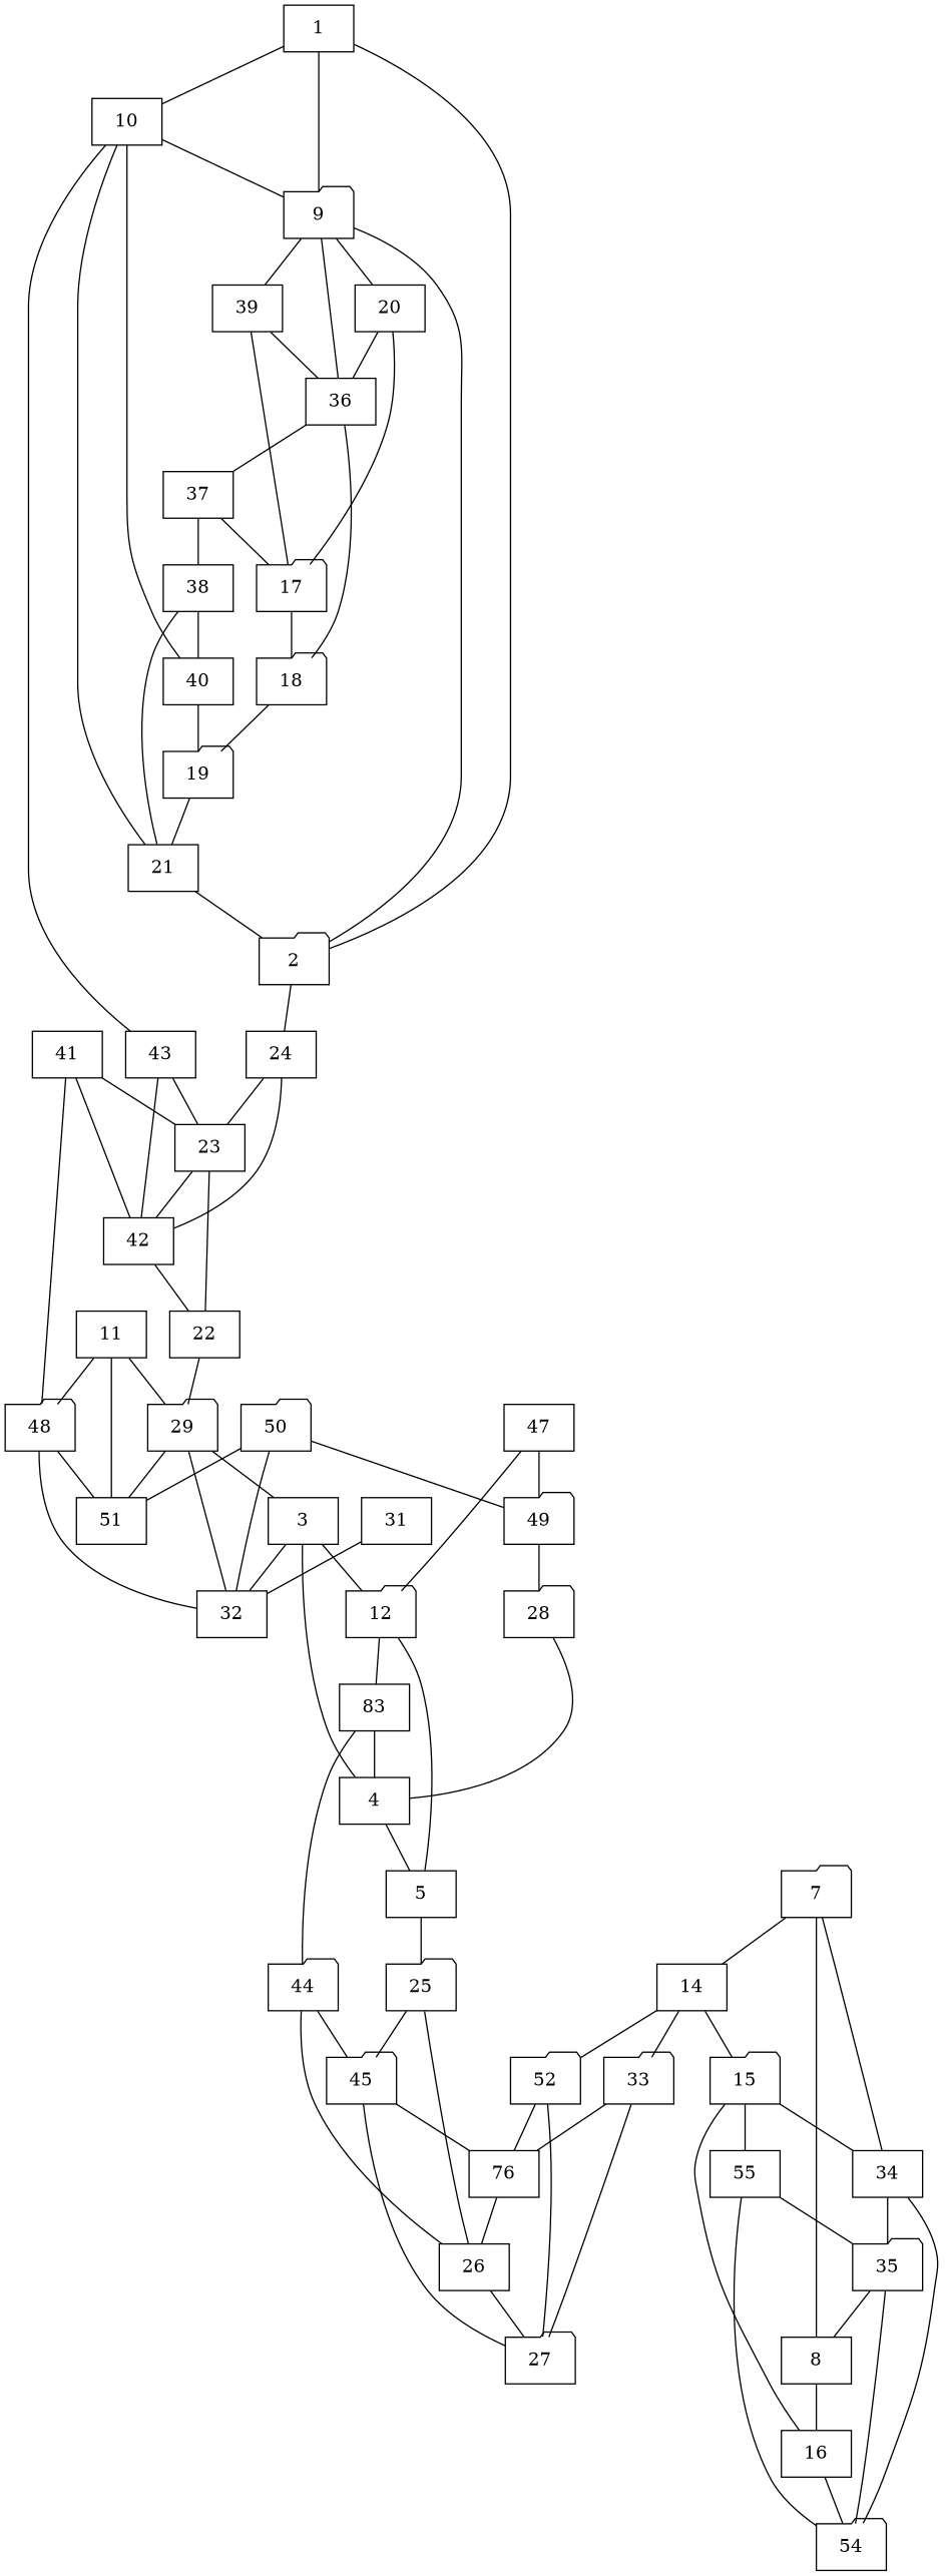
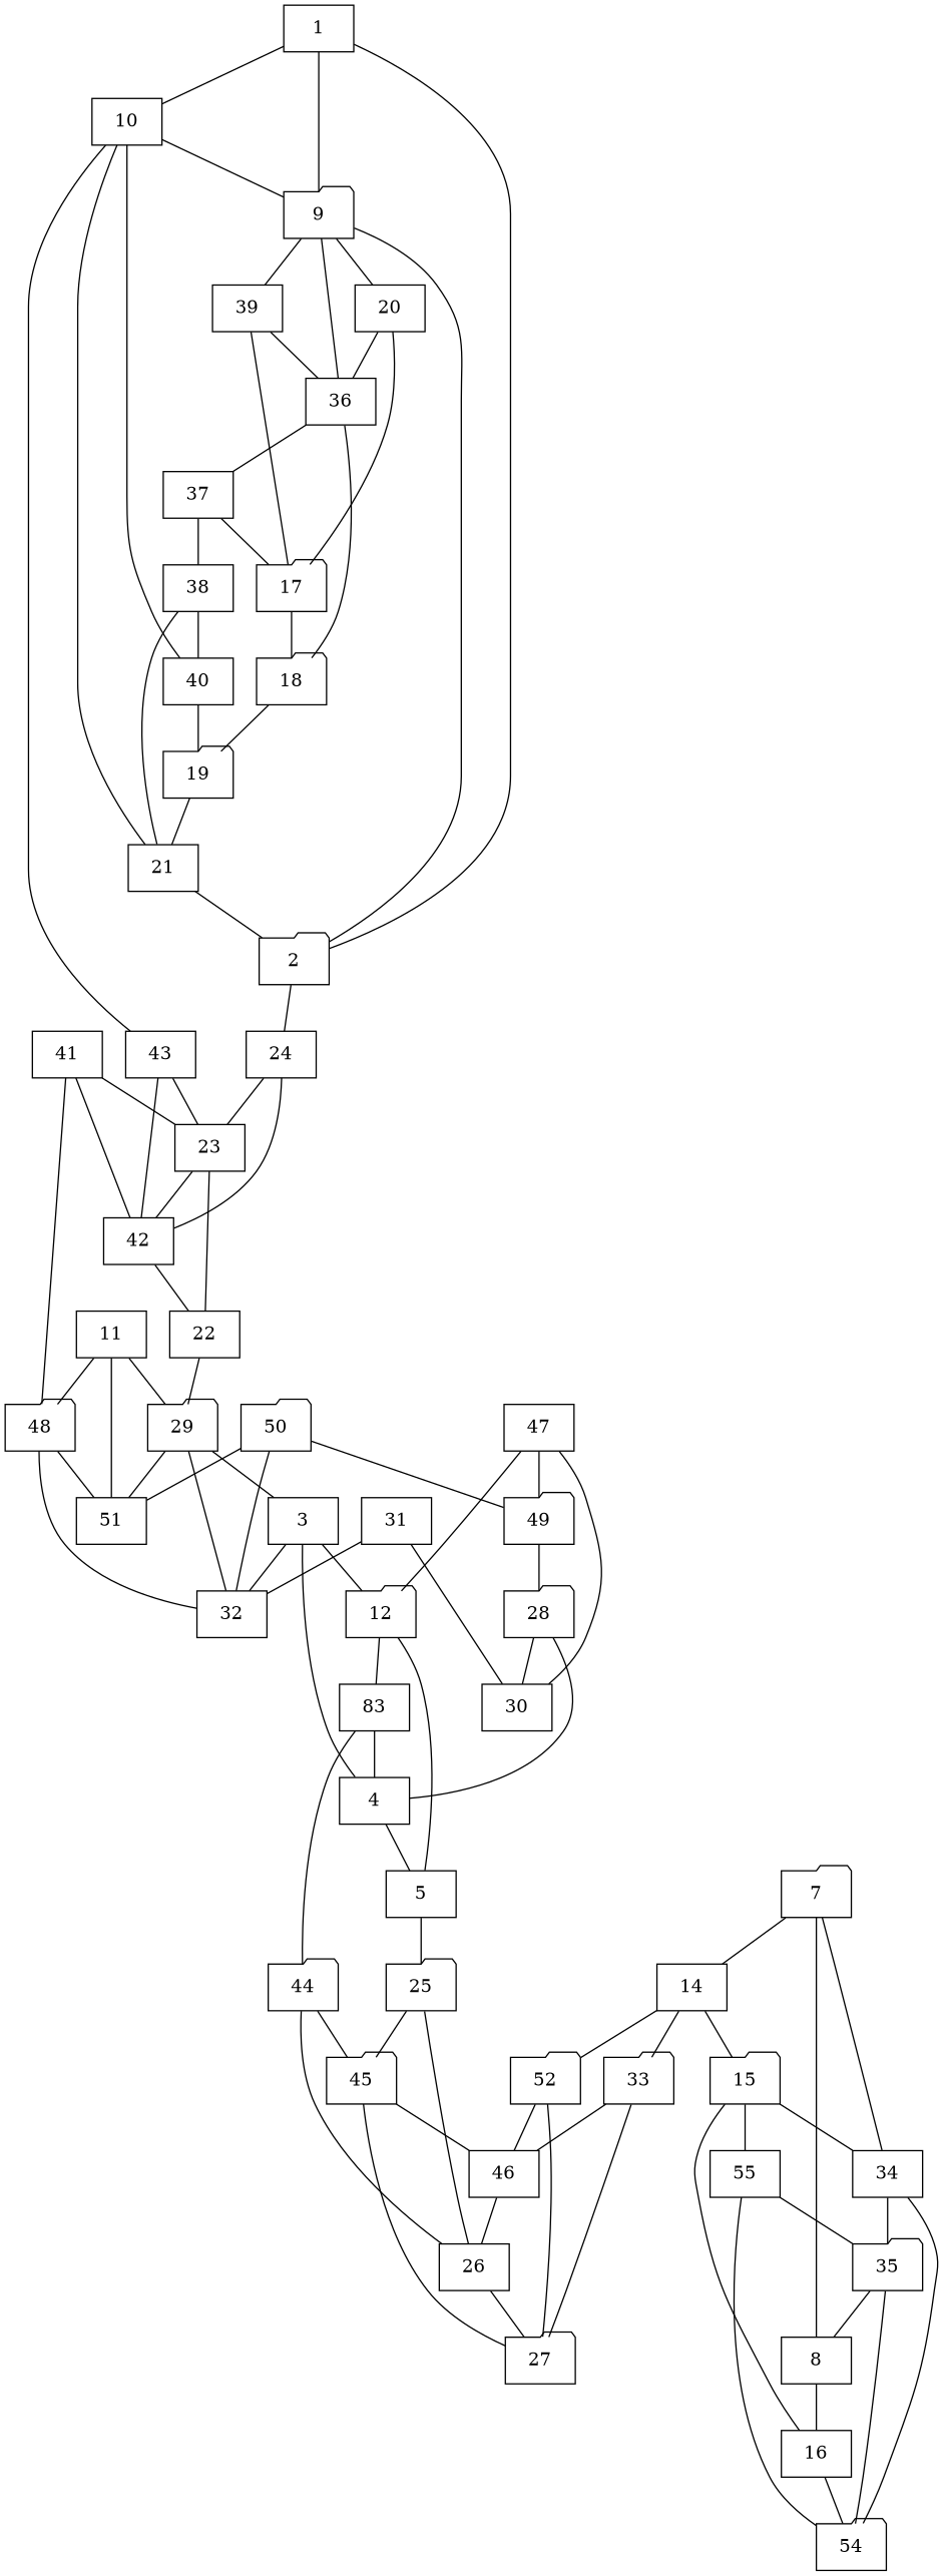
  graph {
    fontname="DejaVu Serif"
    node [aaLength=5 fontname="DejaVu Serif" sequence=DLAKSRNFYV shape=box type=1]
    edge [distance0=9.0 fontname="DejaVu Serif" frequency=1 type0=2]
    1 [aaLength=10 type=0]
    10 [aaLength=15 sequence=TPEDVDKAEAYYQEL type=0]
    2 [aaLength=14 sequence=PEDVDKAEAYYQEL shape=folder type=0]
    9 [aaLength=10 shape=folder type=0]
    21 [aaLength=9 sequence=ALKAMAFRV]
    43 [sequence=RTERR]
    24 [aaLength=4 sequence=TERR]
    20 [aaLength=11 sequence=ILRCAYAELVV]
    36 [sequence=HVSYE]
    39 [aaLength=11 sequence=ILRCAYAELVV]
    23 [sequence=ALRVE]
    42 [sequence=ALRVE]
    17 [sequence=HVSYE shape=folder]
    18 [sequence=QIYLR shape=folder]
    37 [sequence=QIYLR]
    22 [sequence=PYEFF]
    3 [aaLength=12 sequence=DVPRGRKYLEDL type=0]
    12 [aaLength=15 sequence=EKHNIIQICDKMGAL shape=folder type=0]
    4 [aaLength=15 sequence=EKHNIIQICDKMGAL type=0]
    32 [aaLength=7 sequence=RVTEDIQ]
    n21 [aaLength=3 label=83 sequence=ISD type=0]
    5 [aaLength=3 sequence=ISD type=0]
    44 [aaLength=7 sequence=IERGPGR shape=folder]
    25 [aaLength=7 sequence=IERGPGR shape=folder]
    26 [aaLength=6 sequence=FYLYIL]
    45 [aaLength=6 sequence=FYLYIL shape=folder]
    27 [aaLength=6 sequence=RIEIYT shape=folder]
-   46 [aaLength=6 sequence=RIEIYT label=76]
+   46 [aaLength=6 sequence=RIEIYT]
    7 [aaLength=8 sequence=SELEVTIG shape=folder type=0]
    14 [aaLength=7 sequence=VPSWYTE type=0]
    8 [sequence=ASKGF type=0]
    34 [aaLength=2 sequence=FS]
    15 [aaLength=8 sequence=SELEVTIG shape=folder type=0]
    33 [aaLength=4 sequence=ITWN shape=folder]
    52 [aaLength=4 sequence=ITWN shape=folder]
    16 [sequence=ASKGF type=0]
    35 [aaLength=2 sequence=YH shape=folder]
    n38 [aaLength=2 label=55 sequence=FS]
    54 [aaLength=2 sequence=YH shape=folder]
    19 [sequence=LVLTK shape=folder]
    38 [sequence=LVLTK]
    11 [aaLength=12 sequence=DVPRGRKYLEDL type=0]
    29 [aaLength=9 sequence=RLDHFNQVT shape=folder]
    48 [aaLength=9 sequence=RLDHFNQVT shape=folder]
    51 [aaLength=7 sequence=RVTEDIQ]
    31 [aaLength=7 sequence=TYAAWMH]
+   30 [sequence=TALTG]
    28 [aaLength=8 sequence=RLHHVAFS shape=folder]
    40 [aaLength=9 sequence=ALKAMAFRV]
    41 [sequence=PYEFF]
    47 [aaLength=8 sequence=RLHHVAFS]
    49 [sequence=TALTG shape=folder]
    50 [aaLength=7 sequence=TYAAWMH shape=folder]
    1 -- 10 [distance0=74.0075 type0=3]
    1 -- 2 [distance0=60.20695]
    1 -- 9 [distance0=55.37368 type0=1]
    10 -- 9 [distance0=56.44006]
    10 -- 21 [distance0=56.48311 type0=3]
    10 -- 43 [distance0=2.0 type0=4]
    2 -- 9 [distance0=68.38887 type0=3]
    2 -- 24 [distance0=3.0 type0=4]
    9 -- 20 [distance0=55.01264 type0=1]
    9 -- 36 [distance0=5.0 type0=4]
    9 -- 39 [distance0=55.01264]
    21 -- 2 [distance0=2.0 type0=4]
    43 -- 23 [distance0=15.0]
    43 -- 42 [distance0=15.0 distance1=10.0 frequency=2 type0=3 type1=4]
    24 -- 23 [distance0=14.0 distance1=10.0 frequency=2 type1=4]
    24 -- 42 [distance0=14.0 type0=3]
    20 -- 36 [distance0=27.0 type0=3]
    20 -- 17 [distance0=27.0 distance1=16.0 frequency=2 type1=4]
    36 -- 18 [distance0=8.0]
    36 -- 37 [distance0=8.0 distance1=3.0 frequency=2 type0=3 type1=4]
    39 -- 36 [distance0=27.0 type0=3]
    39 -- 17 [distance0=27.0]
    23 -- 42 [distance0=0.0 type0=1]
    42 -- 22 [distance0=10.0]
    17 -- 18 [distance0=8.0 distance1=3.0 frequency=2 type1=4]
    18 -- 19 [type0=4]
    37 -- 17 [distance0=8.0]
    37 -- 38 [type0=4]
    22 -- 23 [distance0=10.0]
    22 -- 29 [distance0=22.0 type0=4]
    3 -- 12 [distance0=66.1536 type0=3]
    3 -- 4 [distance0=62.67748]
    3 -- 32 [distance0=2.0 type0=4]
    12 -- n21 [distance0=18.57939 distance1=1.0 frequency=2 type0=1 type1=4]
    4 -- 5 [distance0=18.71033 distance1=1.0 frequency=2 type0=1 type1=4]
    n21 -- 4 [distance0=39.43185]
    n21 -- 44 [distance0=1.0 type0=4]
    5 -- 12 [distance0=40.26725]
    5 -- 25 [distance0=1.0 type0=4]
    44 -- 26 [distance0=13.0]
    44 -- 45 [distance0=13.0 distance1=6.0 frequency=2 type0=3 type1=4]
    25 -- 26 [distance0=13.0 distance1=6.0 frequency=2 type1=4]
    25 -- 45 [distance0=13.0 type0=3]
    26 -- 27 [distance0=11.0 distance1=5.0 frequency=2 type1=4]
    45 -- 27 [distance0=11.0]
    45 -- 46 [distance0=11.0 distance1=5.0 frequency=2 type0=3 type1=4]
    46 -- 26 [distance0=11.0]
    7 -- 14 [distance0=65.90787 type0=3]
    7 -- 8 [distance0=28.14109 type0=1]
    7 -- 34 [distance0=3.0 type0=4]
    14 -- 15 [distance0=29.55641 distance1=20.0 frequency=2 type0=1 type1=4]
    14 -- 33 [distance0=42.21433]
    14 -- 52 [distance0=42.21433 type0=3]
    8 -- 16 [distance0=55.12328 type0=3]
    34 -- 35 [distance0=12.0 distance1=10.0 frequency=2 type1=4]
    15 -- 34 [distance0=30.16515 type0=3]
    15 -- 16 [distance0=28.93626 type0=1]
    15 -- n38 [distance0=3.0 type0=4]
    33 -- 27 [distance0=18.0]
    33 -- 46 [distance0=18.0 type0=3]
    52 -- 27 [distance0=18.0]
    52 -- 46 [distance0=18.0 type0=3]
    16 -- 54 [distance0=36.84977 type0=3]
    35 -- 8 [distance0=2.0 type0=4]
    35 -- 54 [distance0=0.0 type0=1]
    n38 -- 35 [distance0=12.0]
    n38 -- 54 [distance0=12.0 distance1=10.0 frequency=2 type0=3 type1=4]
    54 -- 34 [distance0=12.0]
    19 -- 21 [distance1=4.0 frequency=2 type1=4]
    38 -- 21
    38 -- 40 [distance1=4.0 frequency=2 type0=3 type1=4]
    11 -- 29 [distance0=44.11864]
    11 -- 48 [distance0=44.11864 type0=3]
    11 -- 51 [distance0=2.0 type0=4]
    29 -- 3 [distance0=1.0 type0=4]
    29 -- 32 [distance0=24.0]
    29 -- 51 [distance0=24.0 type0=3]
    48 -- 32 [distance0=24.0]
    48 -- 51 [distance0=24.0 type0=3]
    31 -- 32 [distance0=12.0]
+   31 -- 30 [distance0=7.0 type0=4]
    28 -- 4 [distance0=2.0 type0=4]
+   28 -- 30
    40 -- 10 [distance0=1.0 type0=4]
    40 -- 19
    41 -- 23 [distance0=10.0]
    41 -- 42 [distance0=10.0 type0=3]
    41 -- 48 [distance0=22.0 type0=4]
    47 -- 12 [distance0=2.0 type0=4]
+   47 -- 30
    47 -- 49 [type0=3]
    49 -- 28
    50 -- 32 [distance0=12.0]
    50 -- 51 [distance0=12.0 type0=3]
    50 -- 49 [distance0=7.0 type0=4]
  }
